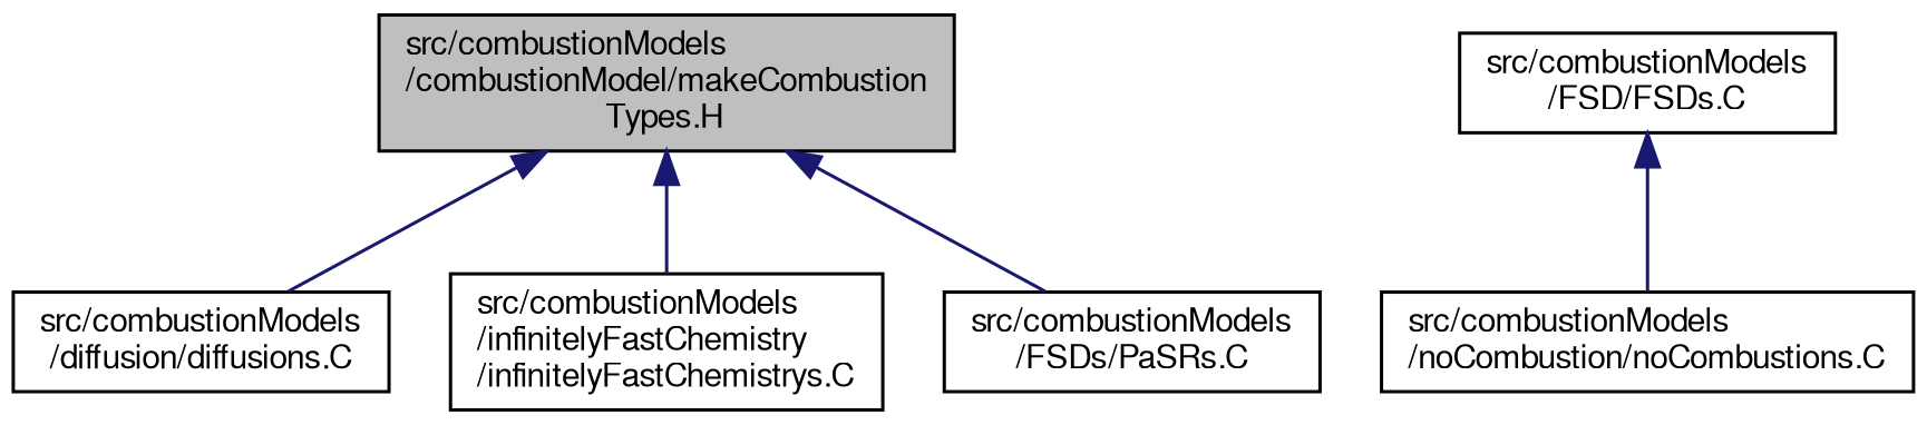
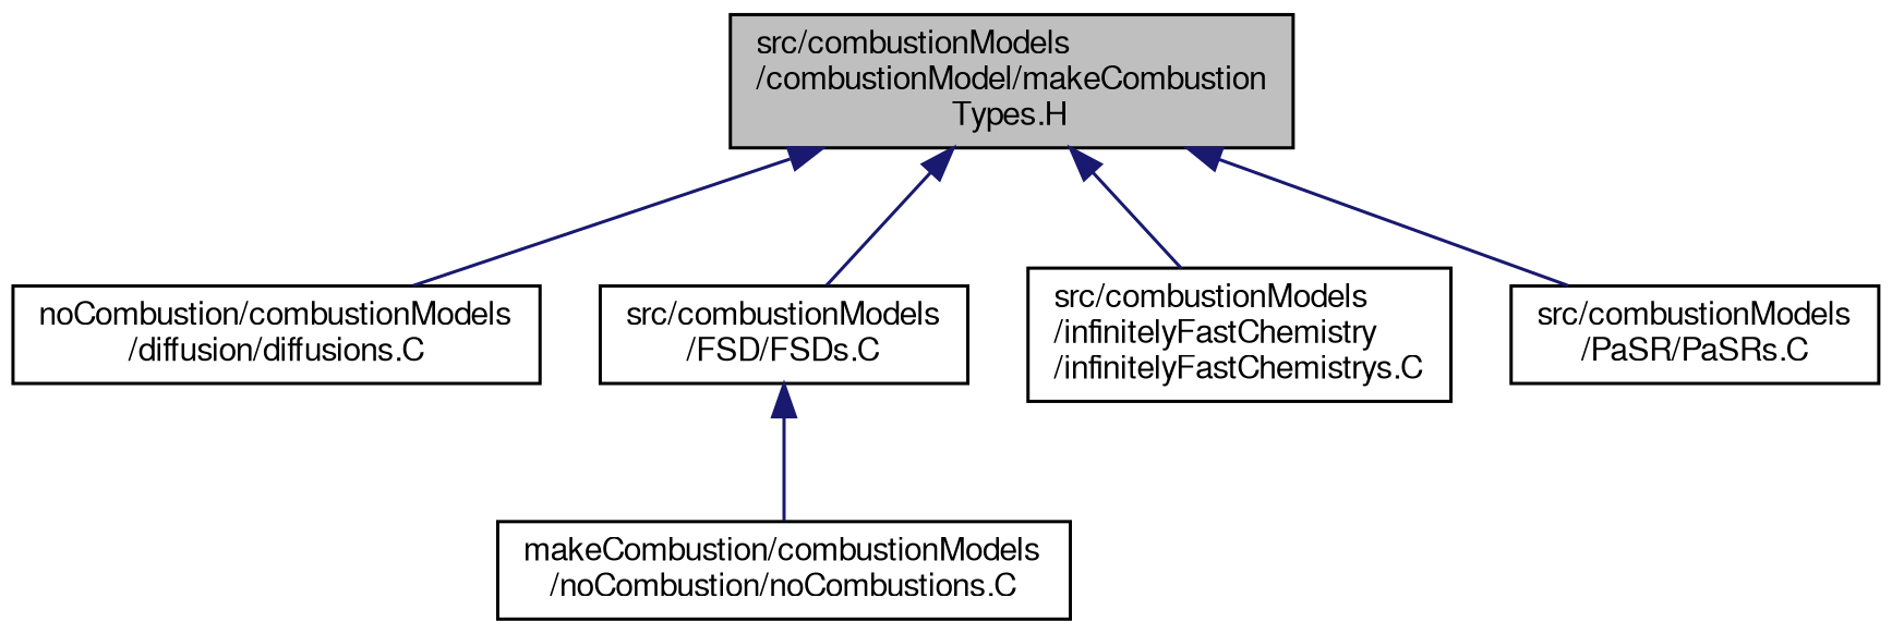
  digraph {
    node [color=black fontname=FreeSans fontsize=10 shape=record]
    edge [color=midnightblue dir=back fontname=FreeSans fontsize=10 labelfontname=FreeSans labelfontsize=10 style=solid]
    n1 [fillcolor=grey75 fontcolor=black height=0.2 label="src/combustionModels\l/combustionModel/makeCombustion\lTypes.H" style=filled width=0.4]
-   n2 [height=0.2 label="src/combustionModels\l/diffusion/diffusions.C" width=0.4]
+   n2 [height=0.2 label="noCombustion/combustionModels\l/diffusion/diffusions.C" width=0.4]
    n3 [height=0.2 label="src/combustionModels\l/FSD/FSDs.C" width=0.4]
    n4 [height=0.2 label="src/combustionModels\l/infinitelyFastChemistry\l/infinitelyFastChemistrys.C" width=0.4]
-   n5 [height=0.2 label="src/combustionModels\l/FSDs/PaSRs.C" width=0.4]
-   n6 [height=0.2 label="src/combustionModels\l/noCombustion/noCombustions.C" width=0.4]
+   n5 [height=0.2 label="src/combustionModels\l/PaSR/PaSRs.C" width=0.4]
+   n6 [height=0.2 label="makeCombustion/combustionModels\l/noCombustion/noCombustions.C" width=0.4]
    n1 -> n2
+   n1 -> n3
    n1 -> n4
    n1 -> n5
    n3 -> n6
  }
